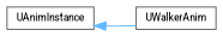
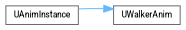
  digraph {
    rankdir=LR
    fontname="Roboto Condensed"
    node [color=grey40 fillcolor=white fontname="Roboto Condensed" fontsize=10 shape=box style=filled]
    n1 [height=0.2 label=UAnimInstance width=0.4]
    n2 [height=0.2 label=UWalkerAnim width=0.4]
-   n1 -> n2 [color=steelblue1 dir=back fontname="Roboto Condensed" fontsize=10 labelfontname=Helvetica labelfontsize=10 style=solid]
+   n2 -> n1 [color=steelblue1 dir=back fontname="Roboto Condensed" fontsize=10 labelfontname=Helvetica labelfontsize=10 style=solid]
  }
